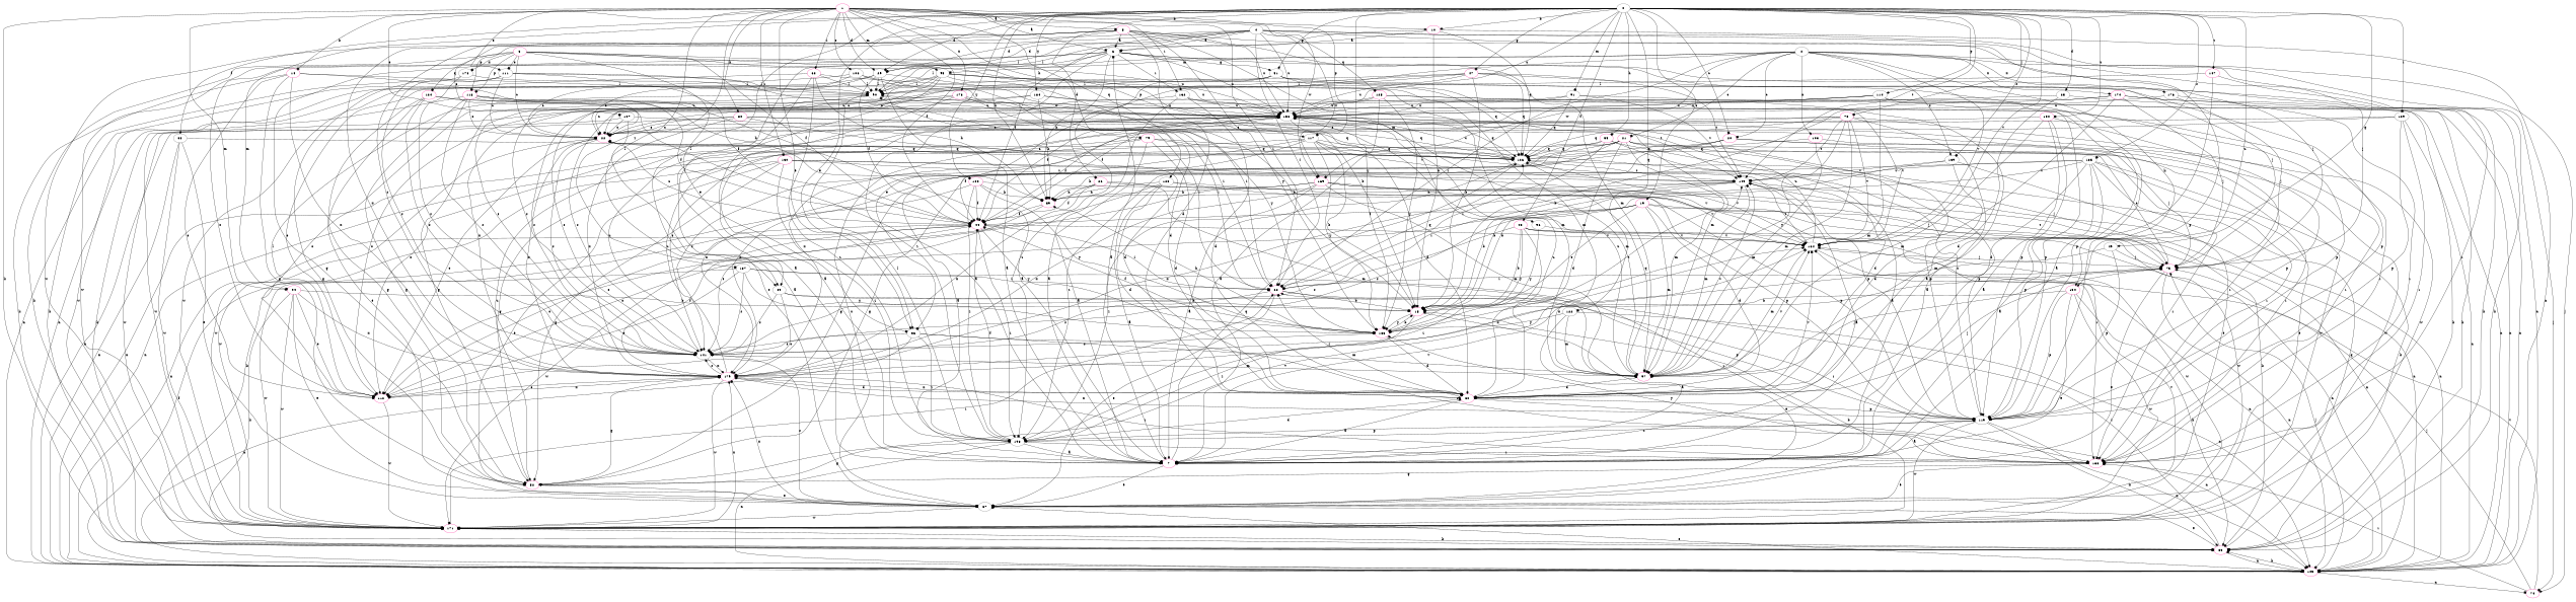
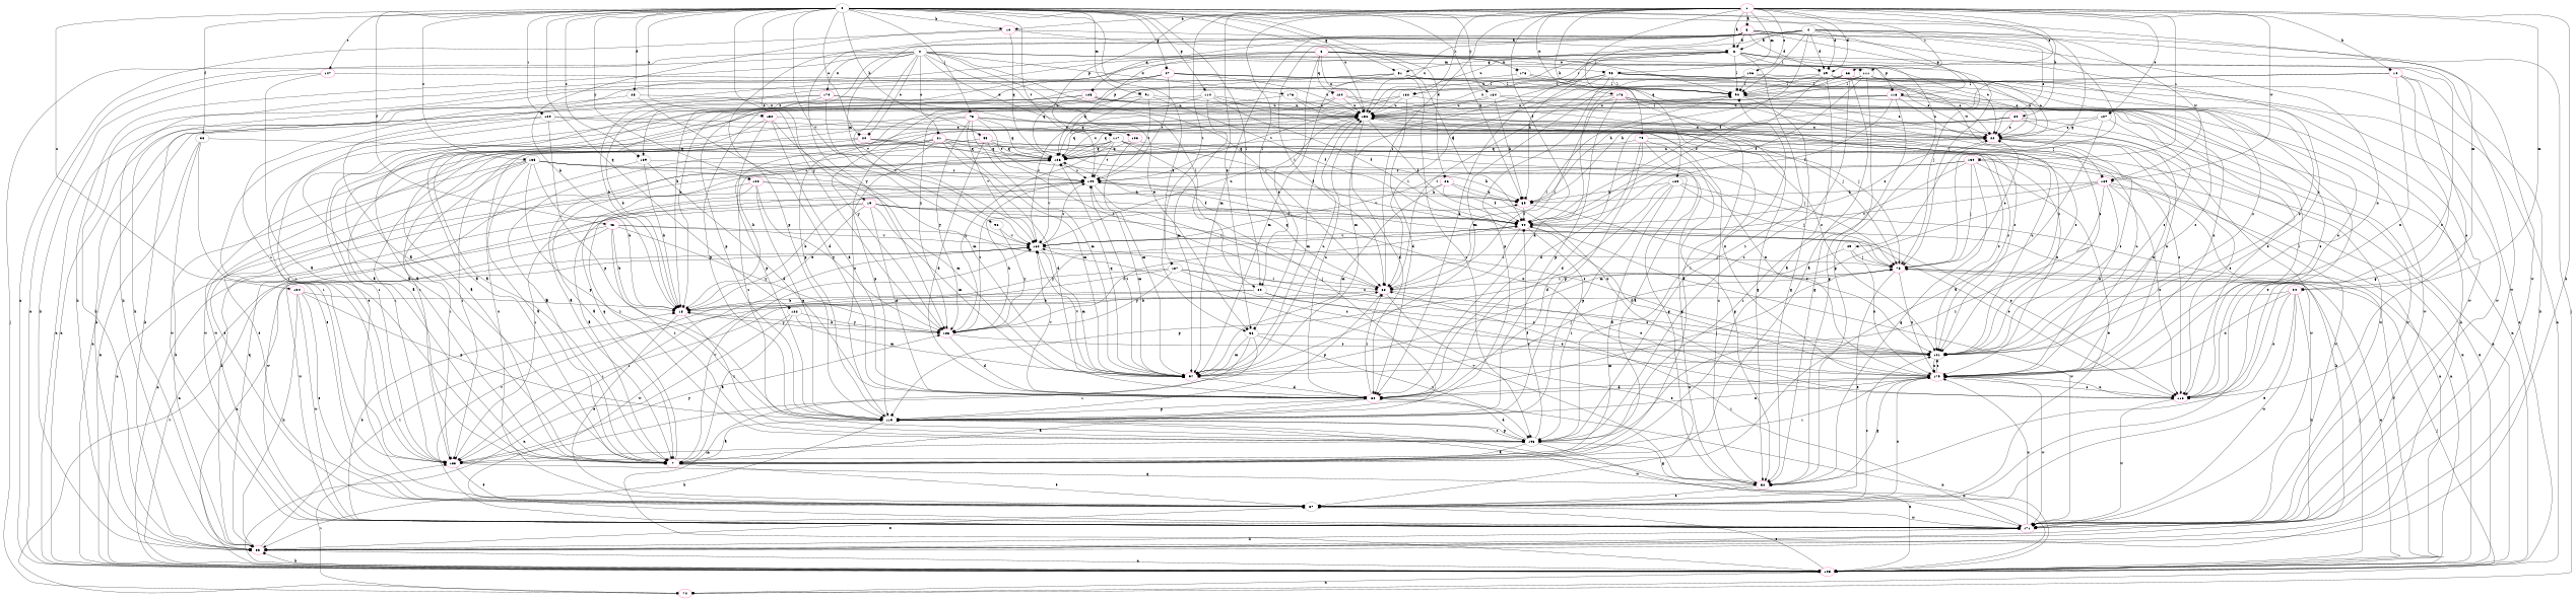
  strict digraph {
    node [color=deeppink]
    edge [arrowhead=diamond]
    0 [color=gray40]
    10
    19
    20
    25 [color=gray40]
    26
    29 [color=gray40]
    36 [color=gray40]
    38 [color=gray40]
    43
    47
    49 [color=gray40]
    51 [color=gray40]
    55
    59
    73
    89 [color=gray40]
    91 [color=gray40]
    94
    114 [color=gray40]
    122 [color=gray40]
    129 [color=gray40]
    135 [color=gray40]
    139 [color=gray40]
    147
    149 [color=gray40]
    150
    154
    156 [color=gray40]
    164 [color=gray40]
    183
    184 [color=gray40]
    186
    6 [color=gray40]
    105
    15
    90 [color=gray40]
    126 [color=gray40]
    44
    30
    97
    141 [color=gray40]
    171
    112
    179
    52
    133
    22
    7
    193 [color=gray40]
    37 [color=gray40]
    119 [color=gray40]
    75
    83
    68
    1
    5
    14
    63
    79
    80
    95 [color=gray40]
    106 [color=gray40]
    107 [color=gray40]
    111 [color=gray40]
    117 [color=gray40]
    123 [color=gray40]
    130
    132 [color=gray40]
    169
    173
    187 [color=gray40]
    96 [color=gray40]
    2 [color=gray40]
    21
    74
    103
    174
    176 [color=gray40]
    3
    118
    124
    178 [color=gray40]
    4 [color=gray40]
    125
    0 -> 10 [label=b]
    0 -> 19 [label=c]
    0 -> 20 [arrowhead=box label=c]
    0 -> 25 [label=d]
    0 -> 26 [arrowhead=box label=d]
    0 -> 29 [arrowhead=box label=d]
    0 -> 36 [label=e]
    0 -> 38 [label=f]
    0 -> 43 [label=f]
    0 -> 47 [arrowhead=box label=g]
    0 -> 49 [label=g]
    0 -> 51 [label=g]
-   0 -> 55 [arrowhead=box label=h]
+   0 -> 55 [label=h]
    0 -> 59 [arrowhead=box label=h]
    0 -> 73 [arrowhead=box label=j]
    0 -> 89 [label=l]
    0 -> 91 [arrowhead=box label=m]
    0 -> 94 [arrowhead=box label=m]
    0 -> 114 [label=p]
    0 -> 122 [arrowhead=box label=q]
    0 -> 129 [arrowhead=box label=r]
    0 -> 135 [arrowhead=box label=s]
    0 -> 139 [arrowhead=box label=s]
    0 -> 147 [label=t]
    0 -> 149 [label=t]
    0 -> 150 [arrowhead=box label=u]
    0 -> 154 [label=u]
    0 -> 156 [label=u]
    0 -> 164 [label=v]
    0 -> 183 [arrowhead=box label=y]
    0 -> 184 [label=y]
    0 -> 186 [label=y]
    10 -> 6 [arrowhead=box label=a]
    10 -> 105 [arrowhead=box label=n]
    10 -> 15 [arrowhead=box label=b]
    10 -> 90 [arrowhead=box label=l]
    10 -> 126 [label=q]
    19 -> 105 [arrowhead=box label=n]
    19 -> 15 [label=e]
    19 -> 44 [arrowhead=box label=f]
    19 -> 30 [label=d]
    19 -> 97 [label=m]
    19 -> 141 [arrowhead=box label=s]
    19 -> 171 [arrowhead=box label=w]
    19 -> 112 [arrowhead=box label=o]
    20 -> 126 [arrowhead=box label=q]
    20 -> 171 [label=w]
    20 -> 179 [label=x]
    20 -> 52 [label=g]
    20 -> 133 [label=r]
    25 -> 156 [label=u]
    25 -> 105 [label=n]
    25 -> 30 [label=d]
    26 -> 59 [arrowhead=box label=h]
    26 -> 44 [label=f]
    26 -> 97 [label=m]
    26 -> 179 [arrowhead=box label=x]
    26 -> 133 [label=r]
    29 -> 105 [label=n]
    29 -> 15 [arrowhead=box label=b]
    29 -> 90 [arrowhead=box label=l]
    29 -> 44 [arrowhead=box label=f]
    29 -> 22 [arrowhead=box label=c]
    29 -> 7 [arrowhead=box label=a]
    36 -> 105 [arrowhead=box label=n]
    36 -> 97 [label=m]
    36 -> 141 [arrowhead=box label=s]
    36 -> 133 [label=r]
    36 -> 193 [arrowhead=box label=z]
    38 -> 105 [label=n]
    38 -> 126 [arrowhead=box label=q]
    38 -> 171 [label=w]
    38 -> 37 [arrowhead=box label=e]
    43 -> 164 [arrowhead=box label=v]
    43 -> 186 [label=y]
    43 -> 105 [arrowhead=box label=n]
    43 -> 15 [arrowhead=box label=b]
    43 -> 141 [label=s]
    43 -> 171 [arrowhead=box label=w]
    43 -> 193 [arrowhead=box label=z]
    47 -> 149 [arrowhead=box label=t]
    47 -> 156 [label=u]
    47 -> 15 [label=b]
    47 -> 90 [arrowhead=box label=l]
    47 -> 126 [label=q]
    47 -> 141 [label=s]
    47 -> 112 [arrowhead=box label=o]
    47 -> 119 [label=p]
    49 -> 179 [label=x]
    49 -> 119 [arrowhead=box label=p]
    49 -> 75 [arrowhead=box label=j]
    51 -> 90 [arrowhead=box label=l]
    51 -> 126 [arrowhead=box label=q]
    51 -> 97 [arrowhead=box label=m]
    51 -> 22 [label=c]
    51 -> 193 [arrowhead=box label=z]
    51 -> 83 [arrowhead=box label=k]
    55 -> 126 [label=q]
    55 -> 30 [arrowhead=box label=d]
    55 -> 141 [label=s]
    55 -> 7 [label=a]
    55 -> 68 [arrowhead=box label=i]
    59 -> 44 [arrowhead=box label=f]
    59 -> 141 [label=s]
    73 -> 149 [label=t]
    73 -> 164 [arrowhead=box label=v]
    73 -> 186 [label=y]
    73 -> 126 [label=q]
    73 -> 97 [arrowhead=box label=m]
    73 -> 141 [arrowhead=box label=s]
    73 -> 133 [arrowhead=box label=r]
    73 -> 22 [arrowhead=box label=c]
    73 -> 7 [arrowhead=box label=a]
    89 -> 15 [label=b]
    89 -> 141 [label=s]
    89 -> 112 [label=o]
    89 -> 133 [label=r]
    91 -> 149 [label=t]
    91 -> 156 [arrowhead=box label=u]
    91 -> 126 [label=q]
    91 -> 44 [arrowhead=box label=f]
    91 -> 7 [arrowhead=box label=a]
    94 -> 15 [label=b]
    94 -> 171 [label=w]
    94 -> 112 [arrowhead=box label=o]
    94 -> 179 [arrowhead=box label=x]
    94 -> 37 [label=e]
    94 -> 83 [label=k]
    114 -> 156 [arrowhead=box label=u]
    114 -> 44 [arrowhead=box label=f]
    114 -> 97 [label=m]
    114 -> 141 [label=s]
    114 -> 119 [label=p]
    114 -> 83 [arrowhead=box label=k]
    122 -> 186 [arrowhead=box label=y]
    122 -> 105 [label=n]
    122 -> 97 [arrowhead=box label=m]
    122 -> 7 [label=a]
    129 -> 105 [arrowhead=box label=n]
    129 -> 179 [label=x]
    129 -> 133 [label=r]
    129 -> 22 [arrowhead=box label=c]
    129 -> 119 [arrowhead=box label=p]
    135 -> 59 [arrowhead=box label=h]
    135 -> 149 [arrowhead=box label=t]
    135 -> 15 [arrowhead=box label=b]
    135 -> 97 [arrowhead=box label=m]
    135 -> 133 [arrowhead=box label=r]
    135 -> 7 [arrowhead=box label=a]
    135 -> 37 [arrowhead=box label=e]
    135 -> 119 [label=p]
    135 -> 83 [label=k]
    139 -> 149 [arrowhead=box label=t]
    139 -> 15 [arrowhead=box label=b]
    139 -> 30 [arrowhead=box label=d]
    139 -> 37 [arrowhead=box label=e]
    147 -> 90 [label=l]
    147 -> 7 [label=a]
    147 -> 83 [arrowhead=box label=k]
    149 -> 59 [label=h]
    149 -> 105 [label=n]
    149 -> 15 [arrowhead=box label=b]
    149 -> 97 [arrowhead=box label=m]
    149 -> 179 [label=x]
    149 -> 7 [arrowhead=box label=a]
    149 -> 68 [arrowhead=box label=i]
    150 -> 30 [label=d]
    150 -> 97 [label=m]
    150 -> 22 [label=c]
    150 -> 7 [arrowhead=box label=a]
    150 -> 119 [arrowhead=box label=p]
    154 -> 15 [arrowhead=box label=b]
    154 -> 171 [label=w]
    154 -> 37 [arrowhead=box label=e]
    154 -> 119 [arrowhead=box label=p]
    154 -> 83 [label=k]
    156 -> 90 [arrowhead=box label=l]
    156 -> 126 [label=q]
    156 -> 44 [arrowhead=box label=f]
    156 -> 30 [label=d]
    156 -> 97 [arrowhead=box label=m]
    156 -> 171 [arrowhead=box label=w]
    156 -> 112 [label=o]
    156 -> 22 [label=c]
    164 -> 149 [label=t]
    164 -> 156 [label=u]
    164 -> 105 [label=n]
    164 -> 97 [arrowhead=box label=m]
    164 -> 75 [label=j]
    183 -> 59 [arrowhead=box label=h]
    183 -> 186 [label=y]
    183 -> 44 [label=f]
    183 -> 193 [label=z]
    183 -> 119 [label=p]
    183 -> 83 [label=k]
    184 -> 59 [arrowhead=box label=h]
    184 -> 156 [arrowhead=box label=u]
    184 -> 164 [label=v]
    184 -> 141 [arrowhead=box label=s]
    184 -> 112 [label=o]
    186 -> 59 [label=h]
    186 -> 149 [label=t]
    186 -> 15 [label=b]
    186 -> 44 [arrowhead=box label=f]
    186 -> 30 [label=d]
    186 -> 141 [label=s]
    6 -> 51 [label=g]
    6 -> 59 [arrowhead=box label=h]
    6 -> 156 [label=u]
    6 -> 90 [arrowhead=box label=l]
    6 -> 171 [label=w]
    6 -> 112 [arrowhead=box label=o]
    6 -> 52 [arrowhead=box label=g]
    6 -> 133 [arrowhead=box label=r]
    6 -> 193 [arrowhead=box label=z]
    6 -> 75 [label=j]
    6 -> 132 [label=r]
    105 -> 44 [arrowhead=box label=f]
    105 -> 37 [arrowhead=box label=e]
    105 -> 75 [label=j]
    105 -> 83 [arrowhead=box label=k]
    105 -> 74 [arrowhead=box label=n]
    15 -> 186 [arrowhead=box label=y]
    15 -> 193 [arrowhead=box label=z]
    15 -> 37 [label=e]
    90 -> 156 [label=u]
    90 -> 52 [label=g]
    90 -> 22 [label=c]
    126 -> 149 [label=t]
    126 -> 156 [label=u]
    126 -> 164 [arrowhead=box label=v]
    126 -> 22 [label=c]
    126 -> 7 [label=a]
    44 -> 164 [arrowhead=box label=v]
    44 -> 186 [arrowhead=box label=y]
    44 -> 171 [arrowhead=box label=w]
    44 -> 112 [label=o]
    44 -> 22 [arrowhead=box label=c]
    44 -> 193 [label=z]
    44 -> 68 [arrowhead=box label=i]
    30 -> 156 [label=u]
    30 -> 164 [arrowhead=box label=v]
    30 -> 105 [arrowhead=box label=n]
    30 -> 179 [label=x]
    30 -> 7 [label=a]
    30 -> 119 [arrowhead=box label=p]
    30 -> 75 [arrowhead=box label=j]
    30 -> 68 [arrowhead=box label=i]
    97 -> 149 [arrowhead=box label=t]
    97 -> 156 [arrowhead=box label=u]
    97 -> 164 [label=v]
    97 -> 126 [arrowhead=box label=q]
    97 -> 30 [label=d]
    97 -> 75 [arrowhead=box label=j]
    141 -> 156 [label=u]
    141 -> 97 [arrowhead=box label=m]
    141 -> 179 [label=x]
    171 -> 164 [arrowhead=box label=v]
    171 -> 15 [arrowhead=box label=b]
    171 -> 179 [label=x]
    171 -> 83 [label=k]
    171 -> 68 [label=i]
    112 -> 90 [label=l]
    112 -> 171 [label=w]
    112 -> 179 [label=x]
    179 -> 156 [arrowhead=box label=u]
    179 -> 44 [label=f]
    179 -> 30 [label=d]
    179 -> 141 [label=s]
    179 -> 171 [arrowhead=box label=w]
    179 -> 112 [arrowhead=box label=o]
    179 -> 52 [label=g]
    179 -> 133 [arrowhead=box label=r]
    52 -> 156 [arrowhead=box label=u]
    52 -> 164 [label=v]
    52 -> 37 [arrowhead=box label=e]
    133 -> 186 [label=y]
    133 -> 52 [label=g]
    133 -> 37 [label=e]
    22 -> 126 [arrowhead=box label=q]
    22 -> 141 [label=s]
    22 -> 171 [label=w]
    22 -> 112 [arrowhead=box label=o]
    22 -> 179 [arrowhead=box label=x]
    7 -> 164 [arrowhead=box label=v]
    7 -> 6 [arrowhead=box label=a]
    7 -> 126 [label=q]
    7 -> 37 [arrowhead=box label=e]
    193 -> 105 [label=n]
    193 -> 90 [arrowhead=box label=l]
    193 -> 44 [arrowhead=box label=f]
    193 -> 30 [arrowhead=box label=d]
    193 -> 52 [label=g]
    193 -> 133 [label=r]
    193 -> 7 [label=a]
    193 -> 119 [arrowhead=box label=p]
    37 -> 156 [label=u]
    37 -> 141 [label=s]
    37 -> 171 [arrowhead=box label=w]
    37 -> 179 [arrowhead=box label=x]
    119 -> 156 [label=u]
    119 -> 105 [arrowhead=box label=n]
    119 -> 171 [arrowhead=box label=w]
    119 -> 179 [label=x]
    119 -> 7 [label=a]
    119 -> 193 [label=z]
    119 -> 83 [label=k]
    75 -> 149 [label=t]
    75 -> 105 [arrowhead=box label=n]
    75 -> 179 [label=x]
    75 -> 22 [arrowhead=box label=c]
    75 -> 37 [arrowhead=box label=e]
    75 -> 68 [label=i]
    83 -> 105 [arrowhead=box label=n]
    83 -> 126 [label=q]
    83 -> 37 [arrowhead=box label=e]
    83 -> 68 [label=i]
    68 -> 15 [label=b]
    68 -> 90 [arrowhead=box label=l]
    68 -> 126 [label=q]
    68 -> 141 [label=s]
    68 -> 37 [label=e]
    68 -> 119 [label=p]
    1 -> 10 [label=b]
    1 -> 29 [label=d]
    1 -> 36 [label=e]
    1 -> 89 [label=l]
    1 -> 94 [label=m]
    1 -> 6 [arrowhead=box label=a]
    1 -> 44 [arrowhead=box label=f]
    1 -> 83 [label=k]
    1 -> 68 [arrowhead=box label=i]
    1 -> 5 [arrowhead=box label=a]
    1 -> 14 [arrowhead=box label=b]
    1 -> 63 [label=i]
    1 -> 79 [arrowhead=box label=k]
    1 -> 80 [label=k]
    1 -> 95 [label=m]
    1 -> 106 [label=o]
    1 -> 107 [arrowhead=box label=o]
    1 -> 111 [label=o]
    1 -> 117 [arrowhead=box label=p]
    1 -> 123 [label=q]
    1 -> 130 [arrowhead=box label=r]
    1 -> 132 [label=r]
    1 -> 169 [arrowhead=box label=w]
    1 -> 173 [label=x]
    1 -> 187 [arrowhead=box label=z]
    5 -> 29 [arrowhead=box label=d]
    5 -> 156 [label=u]
    5 -> 186 [label=y]
    5 -> 6 [label=a]
    5 -> 30 [label=d]
    5 -> 97 [label=m]
    5 -> 141 [arrowhead=box label=s]
    5 -> 171 [arrowhead=box label=w]
    5 -> 179 [label=x]
    5 -> 75 [label=j]
    5 -> 96 [label=m]
    14 -> 59 [arrowhead=box label=h]
    14 -> 90 [arrowhead=box label=l]
    14 -> 112 [arrowhead=box label=o]
    14 -> 179 [label=x]
    14 -> 52 [arrowhead=box label=g]
    14 -> 83 [arrowhead=box label=k]
    63 -> 59 [label=h]
    63 -> 105 [arrowhead=box label=n]
    63 -> 90 [label=l]
    63 -> 97 [arrowhead=box label=m]
    63 -> 7 [label=a]
    63 -> 193 [label=z]
    79 -> 105 [label=n]
    79 -> 126 [label=q]
    79 -> 30 [arrowhead=box label=d]
    79 -> 52 [label=g]
    79 -> 7 [label=a]
    79 -> 119 [label=p]
    80 -> 105 [label=n]
    80 -> 126 [arrowhead=box label=q]
    80 -> 30 [arrowhead=box label=d]
    80 -> 179 [arrowhead=box label=x]
    80 -> 133 [label=r]
    80 -> 22 [label=c]
    95 -> 156 [label=u]
    95 -> 90 [label=l]
    95 -> 97 [arrowhead=box label=m]
    95 -> 141 [arrowhead=box label=s]
    95 -> 171 [arrowhead=box label=w]
    95 -> 22 [arrowhead=box label=c]
    95 -> 37 [label=e]
    95 -> 119 [arrowhead=box label=p]
    95 -> 68 [label=i]
    106 -> 186 [label=y]
    106 -> 90 [arrowhead=box label=l]
    106 -> 171 [arrowhead=box label=w]
    106 -> 22 [arrowhead=box label=c]
    106 -> 68 [label=i]
    107 -> 126 [arrowhead=box label=q]
    107 -> 171 [arrowhead=box label=w]
    107 -> 22 [arrowhead=box label=c]
    107 -> 7 [label=a]
    111 -> 90 [label=l]
    111 -> 44 [label=f]
    111 -> 30 [label=d]
    111 -> 141 [label=s]
    111 -> 52 [arrowhead=box label=g]
    111 -> 22 [arrowhead=box label=c]
    117 -> 149 [label=t]
    117 -> 186 [arrowhead=box label=y]
    117 -> 105 [label=n]
    117 -> 15 [label=b]
    117 -> 126 [arrowhead=box label=q]
    117 -> 44 [arrowhead=box label=f]
    117 -> 7 [label=a]
-   117 -> 119 [arrowhead=box label=p]
+   117 -> 119 [arrowhead=box label=j]
    123 -> 59 [label=h]
    123 -> 105 [label=n]
    123 -> 30 [label=d]
    123 -> 7 [label=a]
    123 -> 119 [label=p]
    123 -> 75 [arrowhead=box label=j]
    130 -> 149 [label=t]
    130 -> 164 [arrowhead=box label=v]
    130 -> 171 [label=w]
    130 -> 52 [label=g]
    130 -> 193 [arrowhead=box label=z]
    130 -> 37 [arrowhead=box label=e]
    130 -> 75 [arrowhead=box label=j]
    132 -> 149 [label=t]
    132 -> 156 [label=u]
    132 -> 30 [arrowhead=box label=d]
    132 -> 171 [arrowhead=box label=w]
    132 -> 7 [label=a]
    169 -> 59 [label=h]
    169 -> 164 [arrowhead=box label=v]
    169 -> 105 [label=n]
    169 -> 97 [label=m]
    169 -> 112 [label=o]
    169 -> 179 [label=x]
    169 -> 193 [arrowhead=box label=z]
    169 -> 83 [arrowhead=box label=k]
    173 -> 156 [arrowhead=box label=u]
    173 -> 112 [label=o]
    173 -> 179 [arrowhead=box label=x]
    173 -> 7 [arrowhead=box label=a]
    173 -> 119 [arrowhead=box label=p]
    173 -> 68 [arrowhead=box label=i]
    187 -> 186 [arrowhead=box label=y]
    187 -> 141 [arrowhead=box label=s]
    187 -> 171 [arrowhead=box label=w]
    187 -> 112 [arrowhead=box label=o]
    187 -> 133 [label=r]
    187 -> 68 [arrowhead=box label=i]
    96 -> 164 [label=v]
    96 -> 186 [arrowhead=box label=y]
    2 -> 20 [arrowhead=box label=c]
    2 -> 36 [arrowhead=box label=e]
    2 -> 89 [label=l]
    2 -> 139 [label=s]
    2 -> 164 [arrowhead=box label=v]
    2 -> 105 [label=n]
-   2 -> 154 [label=k]
+   2 -> 83 [label=k]
    2 -> 68 [label=i]
    2 -> 95 [arrowhead=box label=m]
    2 -> 169 [arrowhead=box label=w]
    2 -> 21 [arrowhead=box label=c]
    2 -> 74 [arrowhead=box label=j]
    2 -> 103 [label=n]
    2 -> 174 [label=x]
    2 -> 176 [label=x]
    21 -> 126 [label=q]
    21 -> 30 [label=d]
    21 -> 97 [arrowhead=box label=m]
    21 -> 171 [label=w]
    21 -> 179 [arrowhead=box label=x]
    21 -> 52 [label=g]
    21 -> 133 [arrowhead=box label=r]
    21 -> 193 [label=z]
    21 -> 119 [label=p]
    74 -> 164 [arrowhead=box label=v]
    74 -> 133 [arrowhead=box label=r]
    74 -> 75 [label=j]
    103 -> 126 [arrowhead=box label=q]
    103 -> 97 [label=m]
    103 -> 75 [arrowhead=box label=j]
    174 -> 156 [label=u]
    174 -> 164 [label=v]
    174 -> 105 [arrowhead=box label=n]
    174 -> 15 [arrowhead=box label=b]
    174 -> 75 [label=j]
    174 -> 83 [arrowhead=box label=k]
    176 -> 156 [arrowhead=box label=u]
    176 -> 133 [label=r]
    176 -> 75 [label=j]
    3 -> 36 [arrowhead=box label=e]
    3 -> 156 [arrowhead=box label=u]
    3 -> 15 [label=b]
    3 -> 44 [arrowhead=box label=f]
    3 -> 22 [label=c]
    3 -> 83 [label=k]
    3 -> 111 [arrowhead=box label=o]
    3 -> 117 [label=p]
    3 -> 118 [arrowhead=box label=p]
    3 -> 124 [arrowhead=box label=q]
    3 -> 178 [arrowhead=box label=x]
    118 -> 156 [label=u]
    118 -> 44 [label=f]
    118 -> 141 [label=s]
    118 -> 52 [arrowhead=box label=g]
    118 -> 22 [arrowhead=box label=c]
    118 -> 7 [arrowhead=box label=a]
    118 -> 119 [label=p]
    118 -> 83 [label=k]
    124 -> 156 [label=u]
    124 -> 141 [label=s]
    124 -> 52 [label=g]
    124 -> 7 [arrowhead=box label=a]
    124 -> 37 [arrowhead=box label=e]
    178 -> 90 [arrowhead=box label=l]
    178 -> 141 [arrowhead=box label=s]
    178 -> 83 [label=k]
    4 -> 29 [label=d]
    4 -> 156 [label=u]
    4 -> 6 [label=a]
    4 -> 90 [label=l]
    4 -> 44 [arrowhead=box label=f]
    4 -> 22 [label=c]
    4 -> 119 [label=p]
    4 -> 75 [label=j]
    4 -> 68 [label=i]
    4 -> 169 [label=w]
    4 -> 74 [label=j]
    4 -> 118 [arrowhead=box label=p]
    4 -> 125 [arrowhead=box label=q]
    125 -> 156 [arrowhead=box label=u]
    125 -> 186 [arrowhead=box label=y]
    125 -> 105 [arrowhead=box label=n]
    125 -> 141 [label=s]
    125 -> 133 [arrowhead=box label=r]
    125 -> 7 [arrowhead=box label=a]
  }
